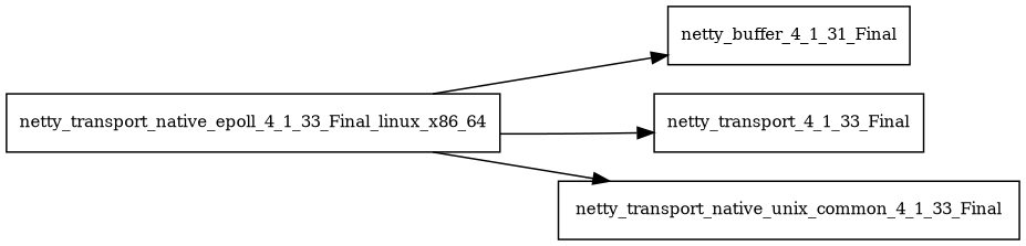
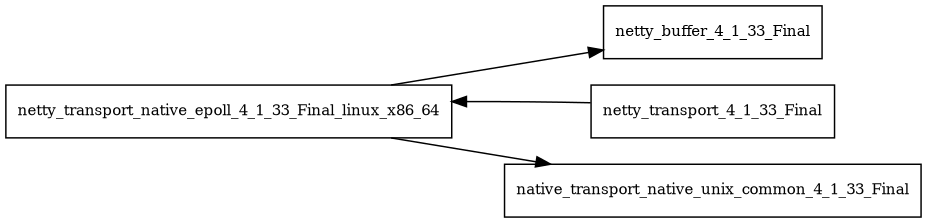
  digraph {
    rankdir=LR
    node [fontsize=10.0 shape=box]
    netty_transport_native_epoll_4_1_33_Final_linux_x86_64
-   netty_buffer_4_1_33_Final [label=netty_buffer_4_1_31_Final]
+   netty_buffer_4_1_33_Final
    netty_transport_4_1_33_Final
-   netty_transport_native_unix_common_4_1_33_Final
+   netty_transport_native_unix_common_4_1_33_Final [label=native_transport_native_unix_common_4_1_33_Final]
    netty_transport_native_epoll_4_1_33_Final_linux_x86_64 -> netty_buffer_4_1_33_Final
-   netty_transport_native_epoll_4_1_33_Final_linux_x86_64 -> netty_transport_4_1_33_Final
+   netty_transport_4_1_33_Final -> netty_transport_native_epoll_4_1_33_Final_linux_x86_64
    netty_transport_native_epoll_4_1_33_Final_linux_x86_64 -> netty_transport_native_unix_common_4_1_33_Final
  }
